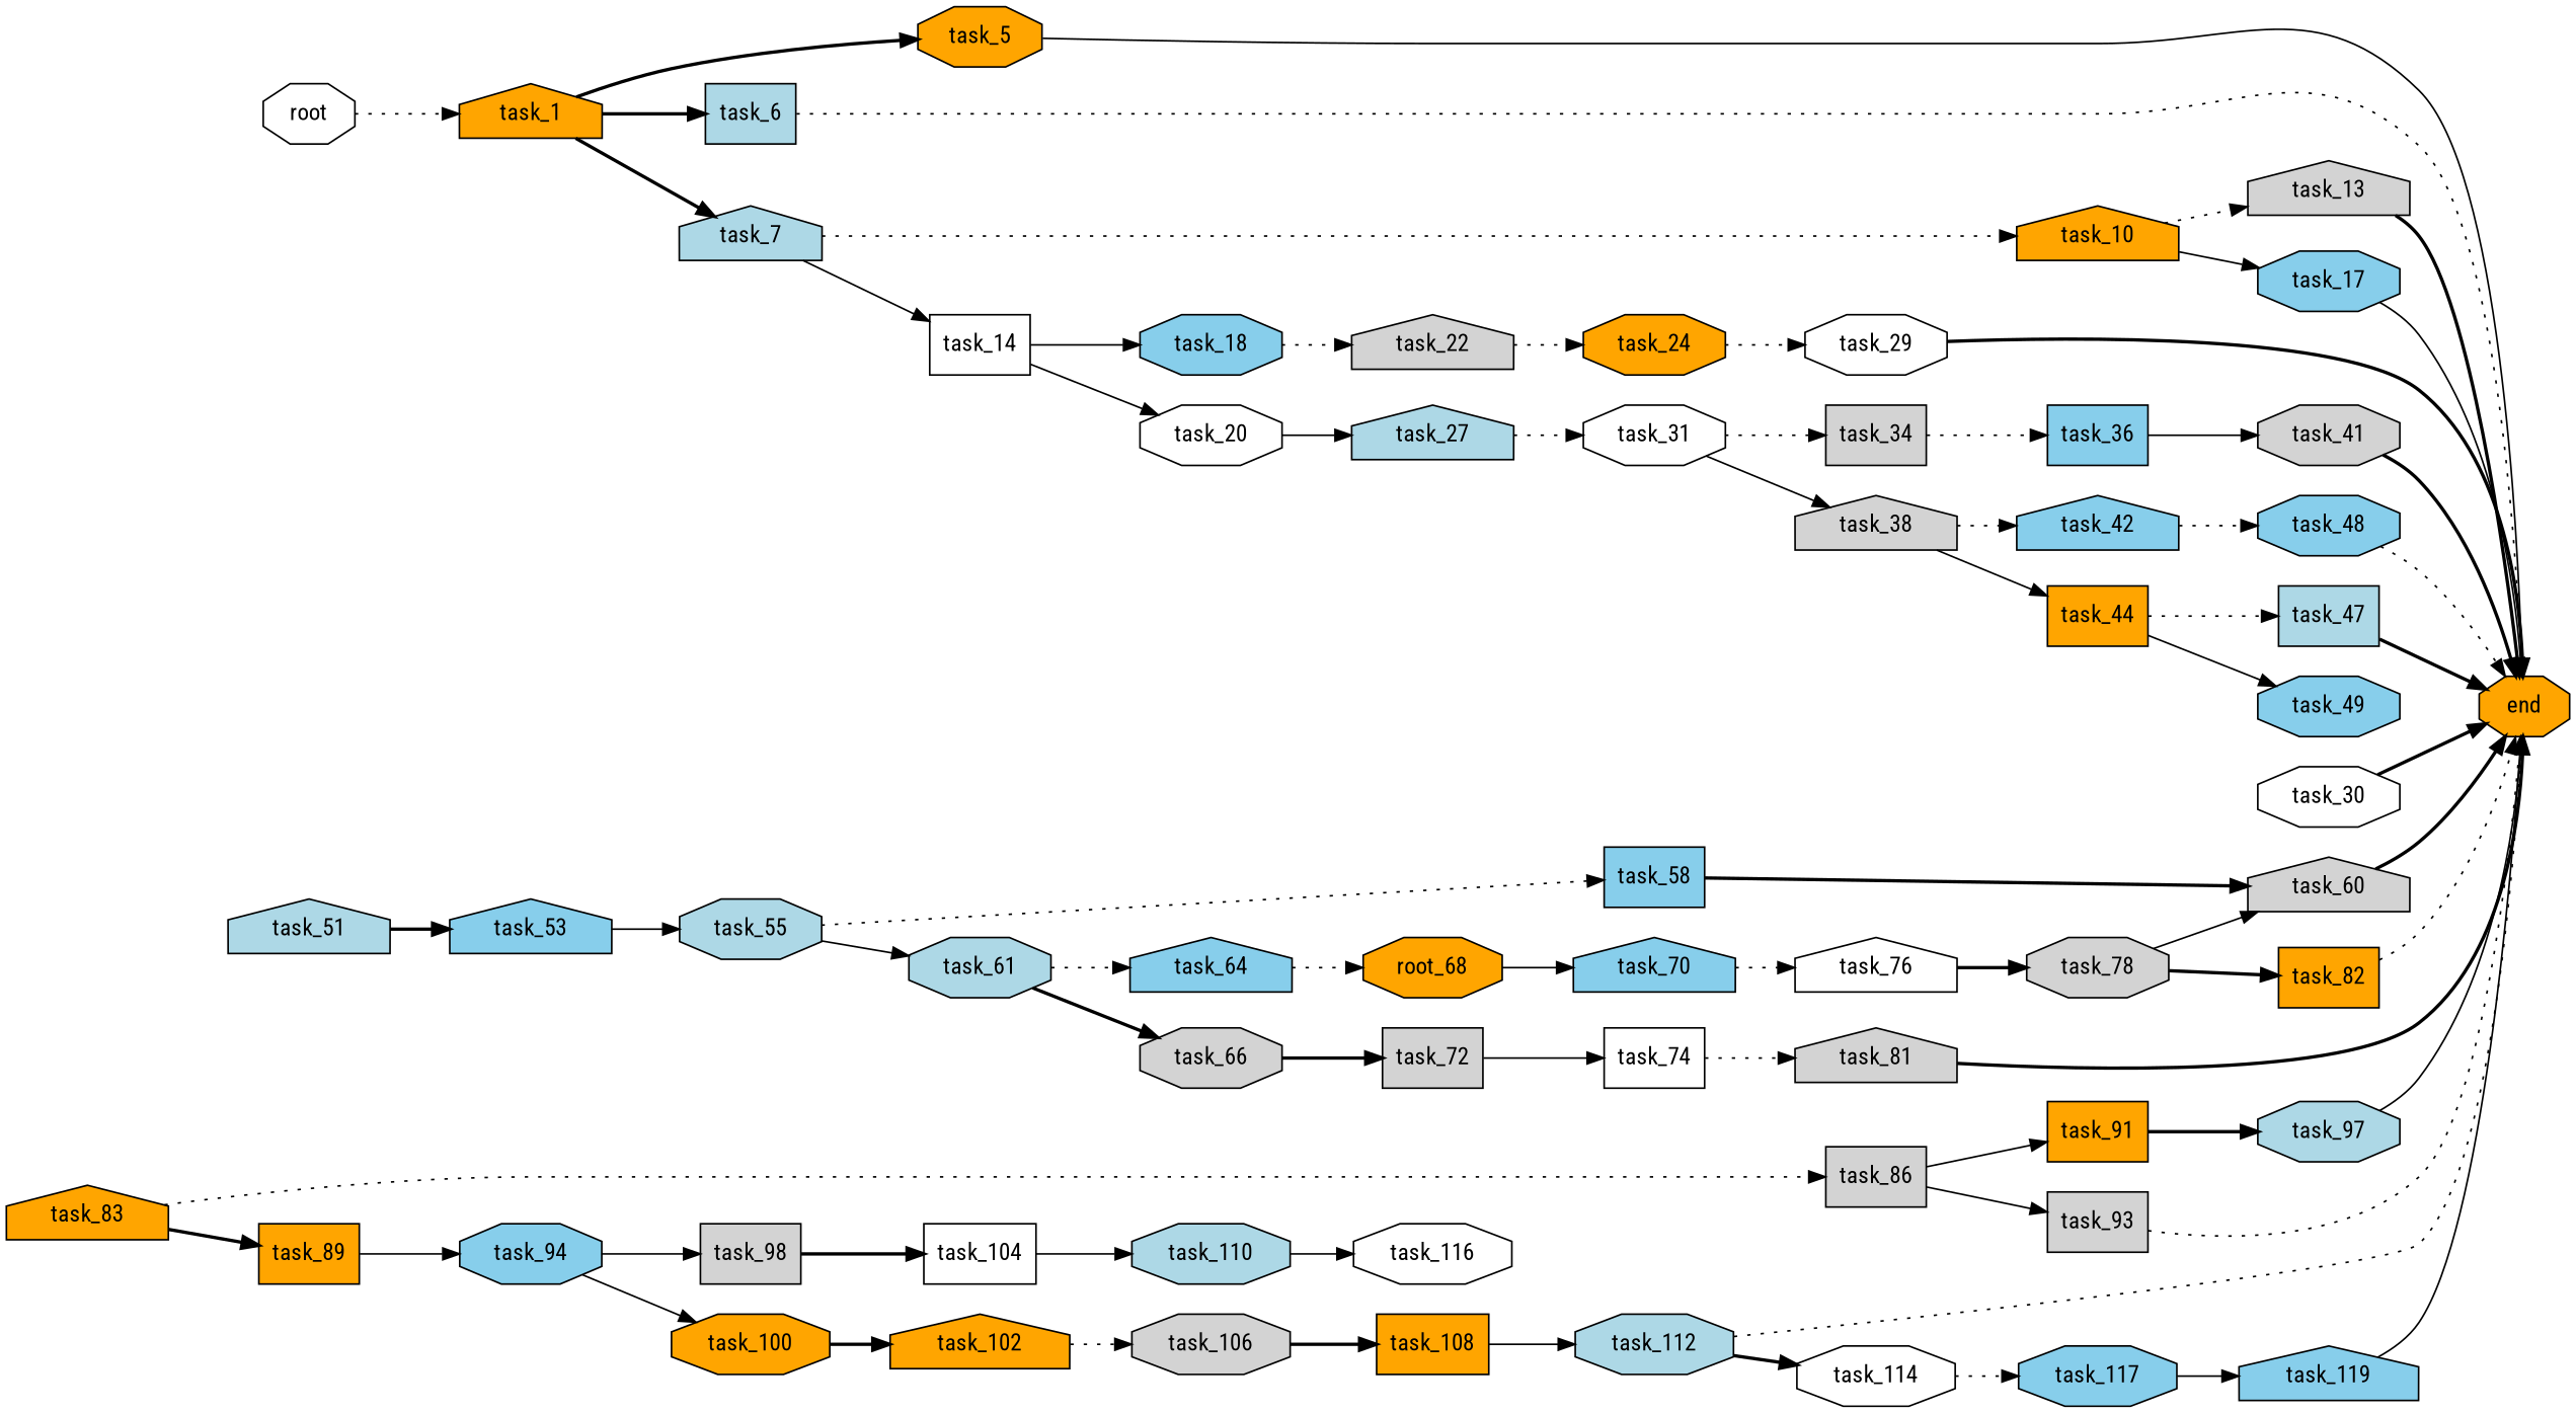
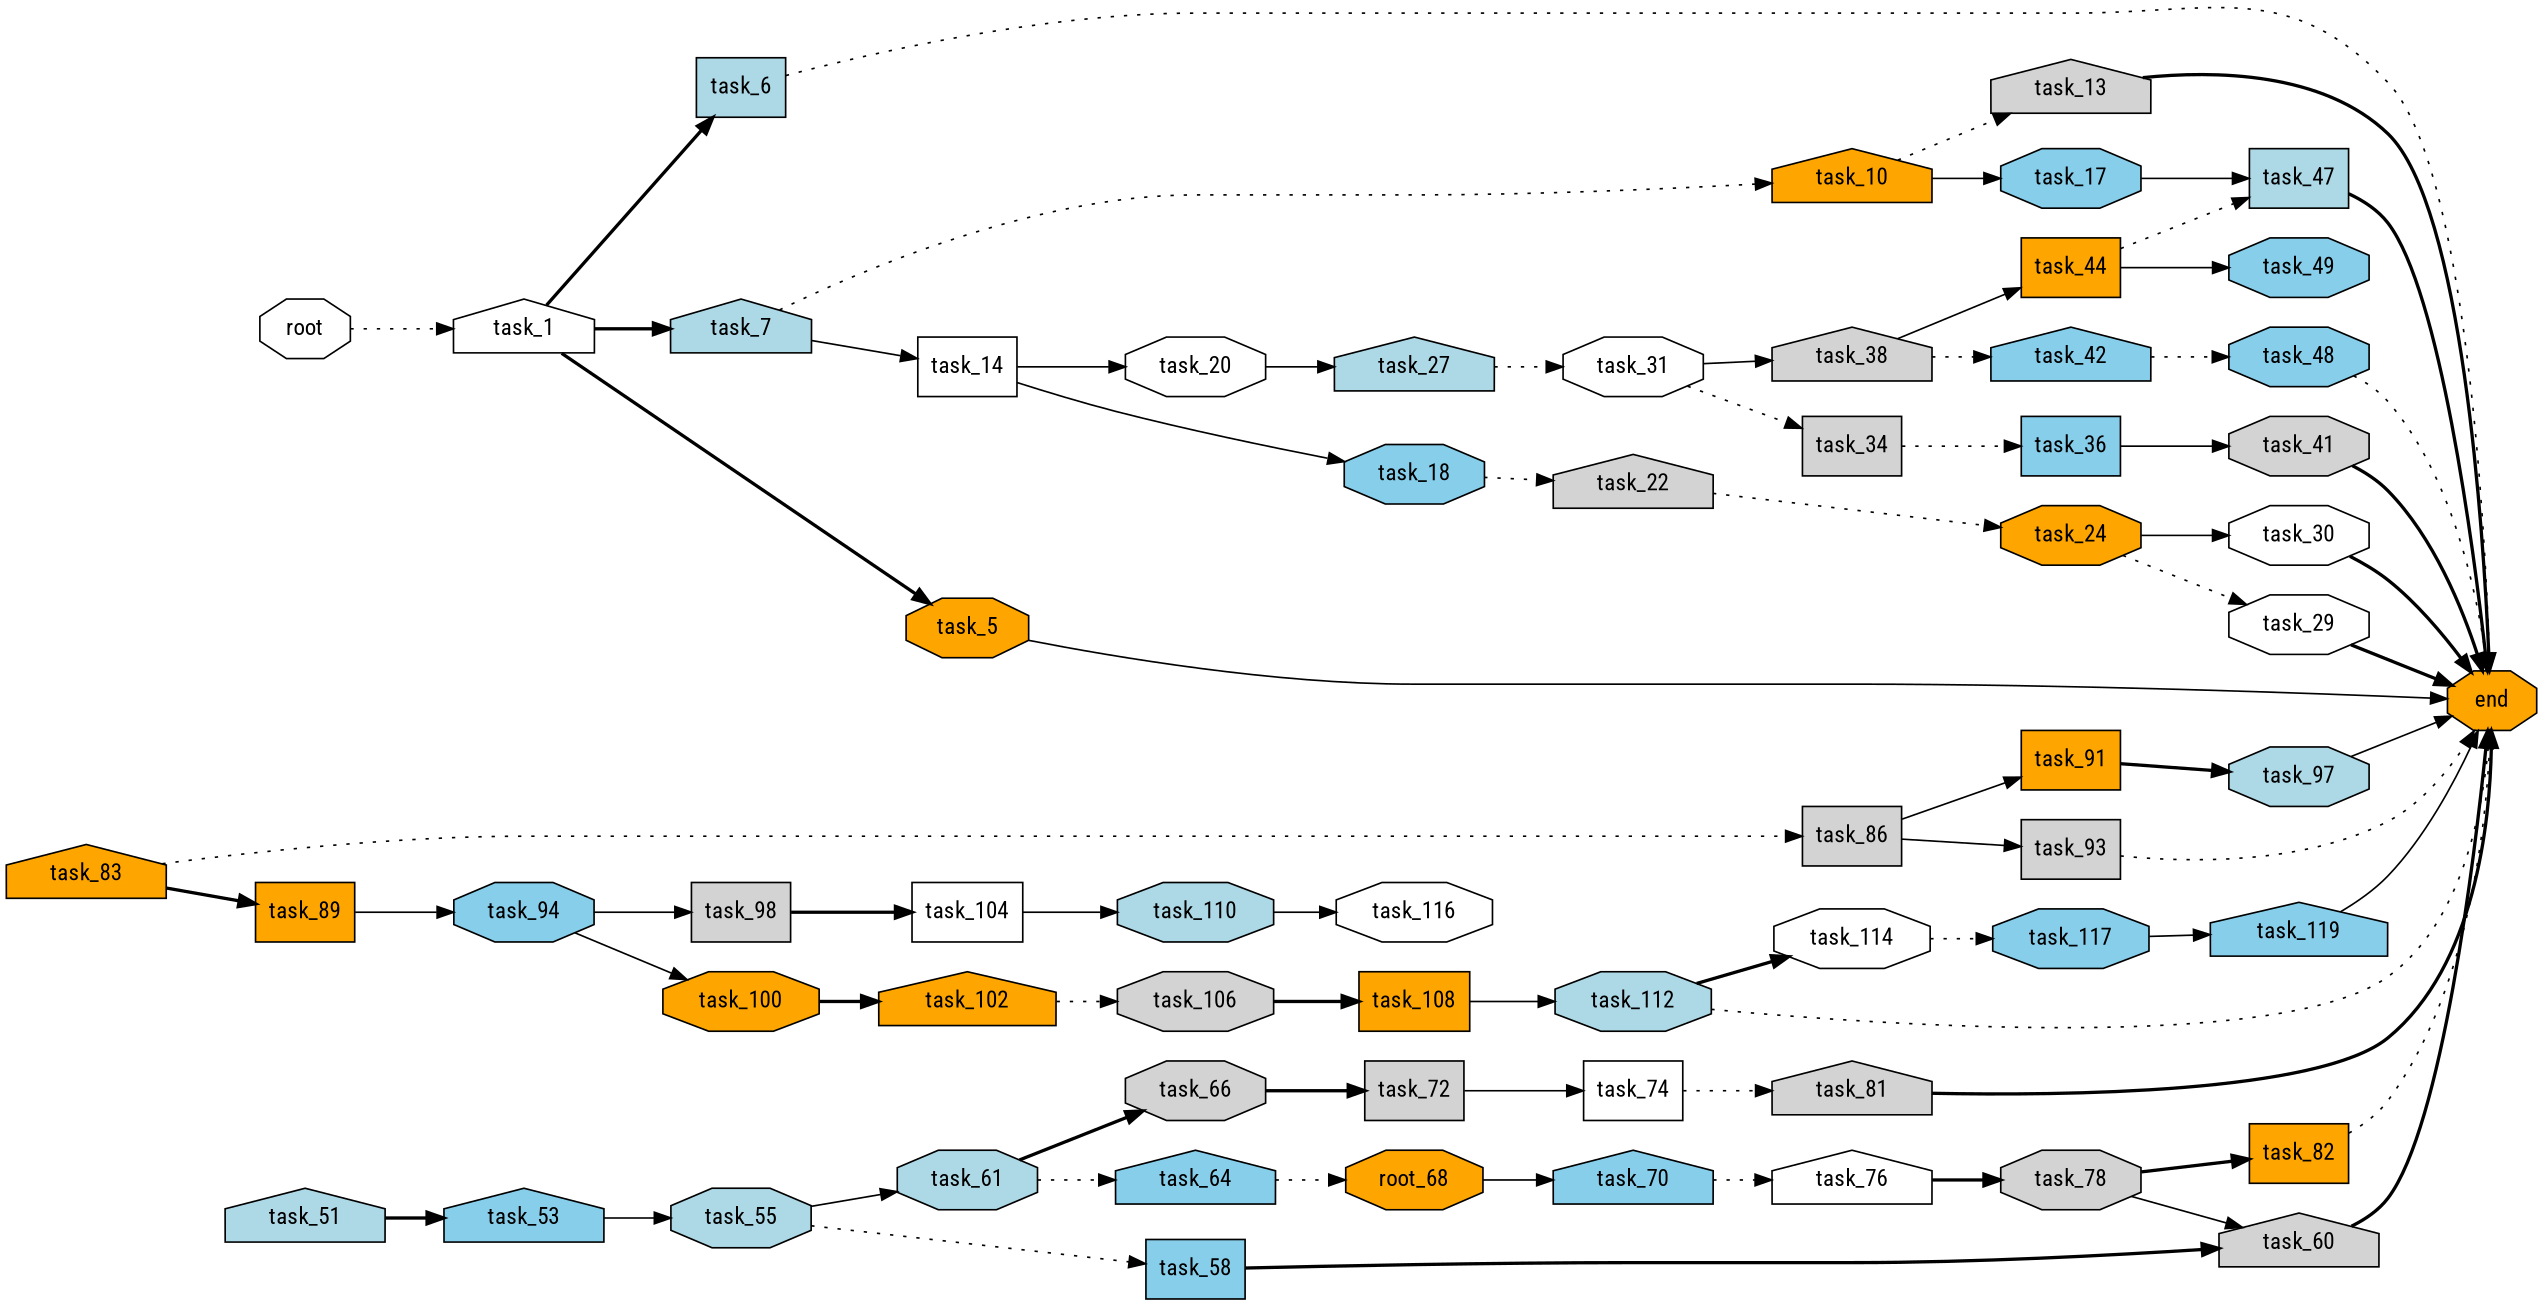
  digraph {
    fontname="Roboto Condensed"
    rankdir=LR
    node [fillcolor=orange fontname="Roboto Condensed" shape=octagon style=filled]
    edge [fontname="Roboto Condensed" style=solid]
    root [fillcolor=white]
-   task_1 [shape=house]
+   task_1 [fillcolor=white shape=house]
    task_5
    task_6 [fillcolor=lightblue shape=box]
    task_7 [fillcolor=lightblue shape=house]
    end
    task_10 [shape=house]
    task_14 [fillcolor=white shape=box]
    task_13 [fillcolor=lightgrey shape=house]
    task_17 [fillcolor=skyblue]
    task_18 [fillcolor=skyblue]
    task_20 [fillcolor=white]
    task_22 [fillcolor=lightgrey shape=house]
    task_27 [fillcolor=lightblue shape=house]
    task_24
    task_31 [fillcolor=white]
    task_29 [fillcolor=white]
    task_30 [fillcolor=white]
    task_34 [fillcolor=lightgrey shape=box]
    task_38 [fillcolor=lightgrey shape=house]
    task_36 [fillcolor=skyblue shape=box]
    task_42 [fillcolor=skyblue shape=house]
    task_44 [shape=box]
    task_41 [fillcolor=lightgrey]
    task_48 [fillcolor=skyblue]
    task_47 [fillcolor=lightblue shape=box]
    task_49 [fillcolor=skyblue]
    task_51 [fillcolor=lightblue shape=house]
    task_53 [fillcolor=skyblue shape=house]
    task_55 [fillcolor=lightblue]
    task_58 [fillcolor=skyblue shape=box]
    task_61 [fillcolor=lightblue]
    task_60 [fillcolor=lightgrey shape=house]
    task_64 [fillcolor=skyblue shape=house]
    task_66 [fillcolor=lightgrey]
    n36 [label=root_68]
    task_72 [fillcolor=lightgrey shape=box]
    task_70 [fillcolor=skyblue shape=house]
    task_74 [fillcolor=white shape=box]
    task_76 [fillcolor=white shape=house]
    task_78 [fillcolor=lightgrey]
    task_81 [fillcolor=lightgrey shape=house]
    task_82 [shape=box]
    task_83 [shape=house]
    task_86 [fillcolor=lightgrey shape=box]
    task_89 [shape=box]
    task_91 [shape=box]
    task_93 [fillcolor=lightgrey shape=box]
    task_94 [fillcolor=skyblue]
    task_97 [fillcolor=lightblue]
    task_98 [fillcolor=lightgrey shape=box]
    task_100
    task_104 [fillcolor=white shape=box]
    task_102 [shape=house]
    task_110 [fillcolor=lightblue]
    task_106 [fillcolor=lightgrey]
    task_108 [shape=box]
    task_116 [fillcolor=white]
    task_112 [fillcolor=lightblue]
    task_114 [fillcolor=white]
    task_117 [fillcolor=skyblue]
    task_119 [fillcolor=skyblue shape=house]
    root -> task_1 [style=dotted]
    task_1 -> task_5 [style=bold]
    task_1 -> task_6 [style=bold]
    task_1 -> task_7 [style=bold]
    task_5 -> end
    task_6 -> end [style=dotted]
    task_7 -> task_10 [style=dotted]
    task_7 -> task_14
    task_10 -> task_13 [style=dotted]
    task_10 -> task_17
    task_14 -> task_18
    task_14 -> task_20
    task_13 -> end [style=bold]
-   task_17 -> end
+   task_17 -> task_47
    task_18 -> task_22 [style=dotted]
    task_20 -> task_27
    task_22 -> task_24 [style=dotted]
    task_27 -> task_31 [style=dotted]
    task_24 -> task_29 [style=dotted]
+   task_24 -> task_30
    task_31 -> task_34 [style=dotted]
    task_31 -> task_38
    task_29 -> end [style=bold]
    task_30 -> end [style=bold]
    task_34 -> task_36 [style=dotted]
    task_38 -> task_42 [style=dotted]
    task_38 -> task_44
    task_36 -> task_41
    task_42 -> task_48 [style=dotted]
    task_44 -> task_47 [style=dotted]
    task_44 -> task_49
    task_41 -> end [style=bold]
    task_48 -> end [style=dotted]
    task_47 -> end [style=bold]
    task_51 -> task_53 [style=bold]
    task_53 -> task_55
    task_55 -> task_58 [style=dotted]
    task_55 -> task_61
    task_58 -> task_60 [style=bold]
    task_61 -> task_64 [style=dotted]
    task_61 -> task_66 [style=bold]
    task_60 -> end [style=bold]
    task_64 -> n36 [style=dotted]
    task_66 -> task_72 [style=bold]
    n36 -> task_70
    task_72 -> task_74
    task_70 -> task_76 [style=dotted]
    task_74 -> task_81 [style=dotted]
    task_76 -> task_78 [style=bold]
    task_78 -> task_60
    task_78 -> task_82 [style=bold]
    task_81 -> end [style=bold]
    task_82 -> end [style=dotted]
    task_83 -> task_86 [style=dotted]
    task_83 -> task_89 [style=bold]
    task_86 -> task_91
    task_86 -> task_93
    task_89 -> task_94
    task_91 -> task_97 [style=bold]
    task_93 -> end [style=dotted]
    task_94 -> task_98
    task_94 -> task_100
    task_97 -> end
    task_98 -> task_104 [style=bold]
    task_100 -> task_102 [style=bold]
    task_104 -> task_110
    task_102 -> task_106 [style=dotted]
    task_110 -> task_116
    task_106 -> task_108 [style=bold]
    task_108 -> task_112
    task_112 -> end [style=dotted]
    task_112 -> task_114 [style=bold]
    task_114 -> task_117 [style=dotted]
    task_117 -> task_119
    task_119 -> end
  }
